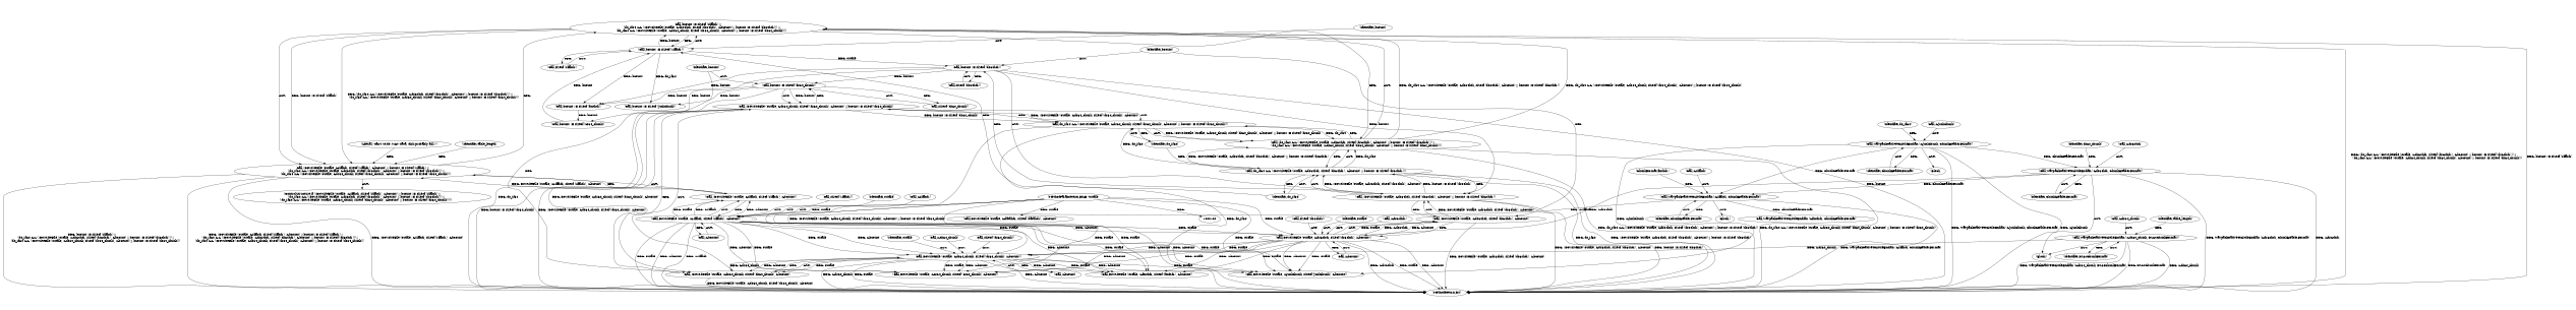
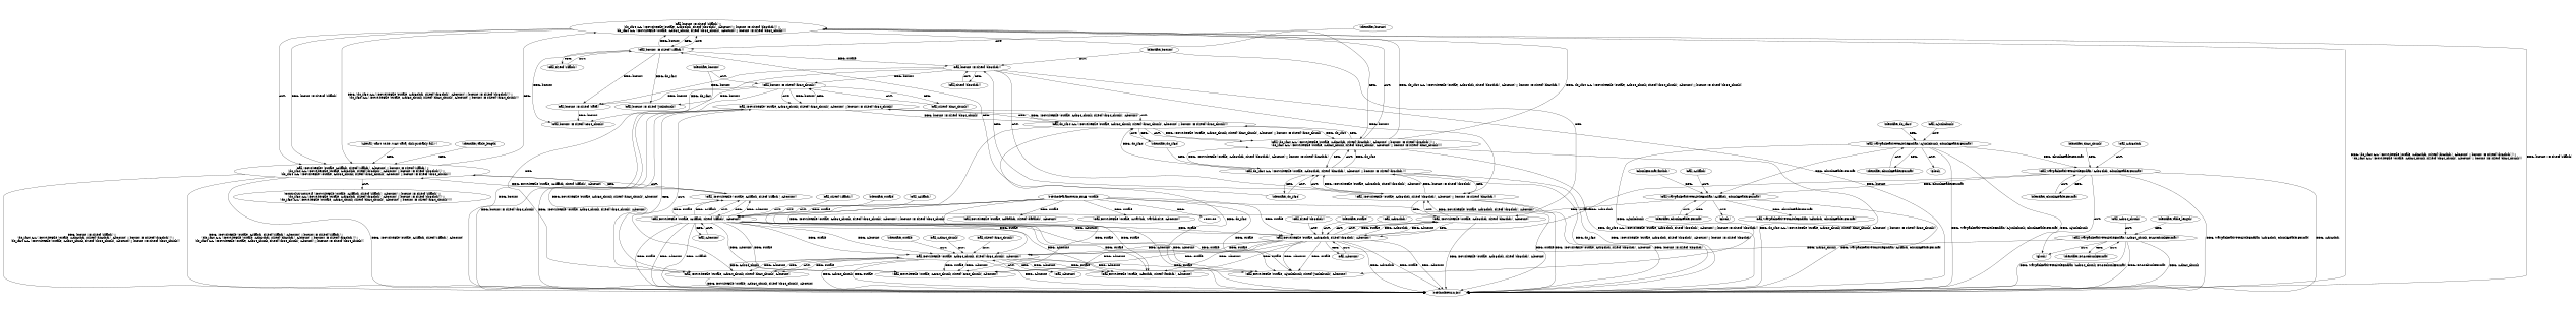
  digraph {
    n1 [label="(Call,bcount != sizeof (riffhdr) ||\n         (do_rf64 && (!DoWriteFile (outfile, &ds64hdr, sizeof (ds64hdr), &bcount) || bcount != sizeof (ds64hdr))) ||\n        (do_rf64 && (!DoWriteFile (outfile, &ds64_chunk, sizeof (ds64_chunk), &bcount) || bcount != sizeof (ds64_chunk))))"]
    n2 [label="(Call,bcount != sizeof (riffhdr))"]
    n3 [label="(Call,(do_rf64 && (!DoWriteFile (outfile, &ds64hdr, sizeof (ds64hdr), &bcount) || bcount != sizeof (ds64hdr))) ||\n        (do_rf64 && (!DoWriteFile (outfile, &ds64_chunk, sizeof (ds64_chunk), &bcount) || bcount != sizeof (ds64_chunk))))"]
    n4 [label="(Call,!DoWriteFile (outfile, &riffhdr, sizeof (riffhdr), &bcount) || bcount != sizeof (riffhdr) ||\n         (do_rf64 && (!DoWriteFile (outfile, &ds64hdr, sizeof (ds64hdr), &bcount) || bcount != sizeof (ds64hdr))) ||\n        (do_rf64 && (!DoWriteFile (outfile, &ds64_chunk, sizeof (ds64_chunk), &bcount) || bcount != sizeof (ds64_chunk))))"]
    n5 [label="(MethodReturn,int)"]
    n6 [label="(Call,bcount != sizeof (ds64hdr))"]
    n7 [label="(Call,sizeof (riffhdr))"]
-   n8 [label="(Call,bcount != sizeof (fmthdr))"]
+   n8 [label="(Call,bcount != sizeof (data))"]
    n9 [label="(Call,bcount != sizeof (cs64_chunk))"]
    n10 [label="(Call,bcount != sizeof (junkchunk))"]
    n11 [label="(Call,do_rf64 && (!DoWriteFile (outfile, &ds64hdr, sizeof (ds64hdr), &bcount) || bcount != sizeof (ds64hdr)))"]
    n12 [label="(Call,do_rf64 && (!DoWriteFile (outfile, &ds64_chunk, sizeof (ds64_chunk), &bcount) || bcount != sizeof (ds64_chunk)))"]
    n13 [label="(Call,!DoWriteFile (outfile, &riffhdr, sizeof (riffhdr), &bcount))"]
    n14 [label="(ControlStructure,if (!DoWriteFile (outfile, &riffhdr, sizeof (riffhdr), &bcount) || bcount != sizeof (riffhdr) ||\n         (do_rf64 && (!DoWriteFile (outfile, &ds64hdr, sizeof (ds64hdr), &bcount) || bcount != sizeof (ds64hdr))) ||\n        (do_rf64 && (!DoWriteFile (outfile, &ds64_chunk, sizeof (ds64_chunk), &bcount) || bcount != sizeof (ds64_chunk)))))"]
    n15 [label="(Call,bcount != sizeof (ds64_chunk))"]
    n16 [label="(Call,!DoWriteFile (outfile, &ds64hdr, sizeof (ds64hdr), &bcount) || bcount != sizeof (ds64hdr))"]
    n17 [label="(Call,sizeof (ds64hdr))"]
    n18 [label="(Call,!DoWriteFile (outfile, &ds64_chunk, sizeof (ds64_chunk), &bcount) || bcount != sizeof (ds64_chunk))"]
    n19 [label="(Call,sizeof (ds64_chunk))"]
    n20 [label="(Identifier,do_rf64)"]
    n21 [label="(Identifier,do_rf64)"]
    n22 [label="(Call,!DoWriteFile (outfile, &ds64hdr, sizeof (ds64hdr), &bcount))"]
    n23 [label="(Call,DoWriteFile (outfile, &ds64hdr, sizeof (ds64hdr), &bcount))"]
    n24 [label="(Call,DoWriteFile (outfile, &ds64_chunk, sizeof (ds64_chunk), &bcount))"]
    n25 [label="(Call,DoWriteFile (outfile, &fmthdr, sizeof (fmthdr), &bcount))"]
    n26 [label="(Call,DoWriteFile (outfile, &cs64_chunk, sizeof (cs64_chunk), &bcount))"]
    n27 [label="(Call,DoWriteFile (outfile, &junkchunk, sizeof (junkchunk), &bcount))"]
    n28 [label="(Call,&bcount)"]
    n29 [label="(Call,!DoWriteFile (outfile, &ds64_chunk, sizeof (ds64_chunk), &bcount))"]
    n30 [label="(Call,&bcount)"]
    n31 [label="(Call,DoWriteFile (outfile, &riffhdr, sizeof (riffhdr), &bcount))"]
    n32 [label="(Call,&bcount)"]
    n33 [label="(MethodParameterIn,FILE *outfile)"]
    n34 [label="(Call,DoWriteFile (outfile, &datahdr, sizeof (datahdr), &bcount))"]
+   n35 [label="(Call,DoWriteFile (outfile, &wavhdr, wavhdrsize, &bcount))"]
    1000102
    n37 [label="(Call,WavpackNativeToLittleEndian (&riffhdr, ChunkHeaderFormat))"]
    n38 [label="(Identifier,ChunkHeaderFormat)"]
    n39 [label="(Block,)"]
    n40 [label="(Call,WavpackNativeToLittleEndian (&fmthdr, ChunkHeaderFormat))"]
    n41 [label="(Call,WavpackNativeToLittleEndian (&ds64hdr, ChunkHeaderFormat))"]
    n42 [label="(Identifier,ChunkHeaderFormat)"]
    n43 [label="(Block,)"]
    n44 [label="(Call,WavpackNativeToLittleEndian (&junkchunk, ChunkHeaderFormat))"]
    n45 [label="(Identifier,ChunkHeaderFormat)"]
    n46 [label="(Block,)"]
    n47 [label="(Call,WavpackNativeToLittleEndian (&ds64_chunk, DS64ChunkFormat))"]
    n48 [label="(Identifier,DS64ChunkFormat)"]
    n49 [label="(ChunkFormat,fmthdr)"]
    n50 [label="(Call,&ds64hdr)"]
    n51 [label="(Literal,\"can't write .WAV data, disk probably full!\")"]
    n52 [label="(Identifier,ds64_chunk)"]
    n53 [label="(Call,&riffhdr)"]
    n54 [label="(Call,sizeof (ds64_chunk))"]
    n55 [label="(Call,sizeof (riffhdr))"]
    n56 [label="(Identifier,outfile)"]
    n57 [label="(Identifier,table_length)"]
    n58 [label="(Identifier,bcount)"]
    n59 [label="(Call,&riffhdr)"]
    n60 [label="(Identifier,do_rf64)"]
    n61 [label="(Identifier,bcount)"]
    n62 [label="(Call,&junkchunk)"]
    n63 [label="(Identifier,bcount)"]
    n64 [label="(Call,&ds64hdr)"]
    n65 [label="(Identifier,outfile)"]
    n66 [label="(Call,&ds64_chunk)"]
    n67 [label="(Call,sizeof (ds64hdr))"]
    n68 [label="(Call,&ds64_chunk)"]
    n69 [label="(Identifier,outfile)"]
    n70 [label="(Identifier,table_length)"]
    n1 -> n2 [label="CFG: "]
    n1 -> n3 [label="CFG: "]
    n1 -> n4 [label="AST: "]
    n1 -> n4 [label="DDG: bcount != sizeof (riffhdr)"]
    n1 -> n4 [label="DDG: (do_rf64 && (!DoWriteFile (outfile, &ds64hdr, sizeof (ds64hdr), &bcount) || bcount != sizeof (ds64hdr))) ||\n        (do_rf64 && (!DoWriteFile (outfile, &ds64_chunk, sizeof (ds64_chunk), &bcount) || bcount != sizeof (ds64_chunk)))"]
    n1 -> n5 [label="DDG: (do_rf64 && (!DoWriteFile (outfile, &ds64hdr, sizeof (ds64hdr), &bcount) || bcount != sizeof (ds64hdr))) ||\n        (do_rf64 && (!DoWriteFile (outfile, &ds64_chunk, sizeof (ds64_chunk), &bcount) || bcount != sizeof (ds64_chunk)))"]
    n1 -> n5 [label="DDG: bcount != sizeof (riffhdr)"]
    n2 -> n1 [label="AST: "]
    n2 -> n1 [label="DDG: bcount"]
    n2 -> n6 [label="DDG: outfile"]
    n2 -> n7 [label="CFG: "]
    n2 -> n8 [label="DDG: bcount"]
-   n9 -> n2 [label="DDG: bcount"]
+   n2 -> n9 [label="DDG: bcount"]
    n2 -> n10 [label="DDG: do_rf64"]
    n3 -> n1 [label="AST: "]
    n3 -> n1 [label="DDG: do_rf64 && (!DoWriteFile (outfile, &ds64hdr, sizeof (ds64hdr), &bcount) || bcount != sizeof (ds64hdr))"]
    n3 -> n1 [label="DDG: do_rf64 && (!DoWriteFile (outfile, &ds64_chunk, sizeof (ds64_chunk), &bcount) || bcount != sizeof (ds64_chunk))"]
    n3 -> n5 [label="DDG: do_rf64 && (!DoWriteFile (outfile, &ds64_chunk, sizeof (ds64_chunk), &bcount) || bcount != sizeof (ds64_chunk))"]
    n3 -> n5 [label="DDG: do_rf64 && (!DoWriteFile (outfile, &ds64hdr, sizeof (ds64hdr), &bcount) || bcount != sizeof (ds64hdr))"]
    n3 -> n11 [label="CFG: "]
    n3 -> n12 [label="CFG: "]
    n4 -> n1 [label="CFG: "]
    n4 -> n5 [label="DDG: !DoWriteFile (outfile, &riffhdr, sizeof (riffhdr), &bcount)"]
    n4 -> n5 [label="DDG: bcount != sizeof (riffhdr) ||\n         (do_rf64 && (!DoWriteFile (outfile, &ds64hdr, sizeof (ds64hdr), &bcount) || bcount != sizeof (ds64hdr))) ||\n        (do_rf64 && (!DoWriteFile (outfile, &ds64_chunk, sizeof (ds64_chunk), &bcount) || bcount != sizeof (ds64_chunk)))"]
    n4 -> n5 [label="DDG: !DoWriteFile (outfile, &riffhdr, sizeof (riffhdr), &bcount) || bcount != sizeof (riffhdr) ||\n         (do_rf64 && (!DoWriteFile (outfile, &ds64hdr, sizeof (ds64hdr), &bcount) || bcount != sizeof (ds64hdr))) ||\n        (do_rf64 && (!DoWriteFile (outfile, &ds64_chunk, sizeof (ds64_chunk), &bcount) || bcount != sizeof (ds64_chunk)))"]
    n4 -> n13 [label="CFG: "]
    n4 -> n14 [label="AST: "]
    n6 -> n5 [label="DDG: bcount"]
    n6 -> n8 [label="DDG: bcount"]
-   n6 -> n9 [label="DDG: bcount"]
+   n6 -> n9 [label="DDG: do_rf64"]
    n6 -> n15 [label="DDG: bcount"]
    n6 -> n16 [label="AST: "]
    n6 -> n16 [label="DDG: bcount"]
    n6 -> n17 [label="CFG: "]
    n7 -> n2 [label="AST: "]
    n8 -> n9 [label="DDG: bcount"]
    n11 -> n3 [label="AST: "]
    n11 -> n3 [label="DDG: do_rf64"]
    n11 -> n3 [label="DDG: !DoWriteFile (outfile, &ds64hdr, sizeof (ds64hdr), &bcount) || bcount != sizeof (ds64hdr)"]
    n11 -> n5 [label="DDG: do_rf64"]
    n11 -> n5 [label="DDG: !DoWriteFile (outfile, &ds64hdr, sizeof (ds64hdr), &bcount) || bcount != sizeof (ds64hdr)"]
    n11 -> n12 [label="DDG: do_rf64"]
    n11 -> n16 [label="CFG: "]
    n11 -> n20 [label="CFG: "]
    n12 -> n3 [label="AST: "]
    n12 -> n3 [label="DDG: do_rf64"]
    n12 -> n3 [label="DDG: !DoWriteFile (outfile, &ds64_chunk, sizeof (ds64_chunk), &bcount) || bcount != sizeof (ds64_chunk)"]
    n12 -> n5 [label="DDG: !DoWriteFile (outfile, &ds64_chunk, sizeof (ds64_chunk), &bcount) || bcount != sizeof (ds64_chunk)"]
    n12 -> n5 [label="DDG: do_rf64"]
    n12 -> n18 [label="CFG: "]
    n12 -> n21 [label="CFG: "]
    n13 -> n4 [label="AST: "]
    n13 -> n4 [label="DDG: DoWriteFile (outfile, &riffhdr, sizeof (riffhdr), &bcount)"]
    n13 -> n31 [label="CFG: "]
-   n15 -> n5 [label="DDG: do_rf64"]
+   n15 -> n5 [label="DDG: bcount"]
    n15 -> n8 [label="DDG: bcount"]
    n15 -> n10 [label="DDG: bcount"]
    n15 -> n18 [label="AST: "]
    n15 -> n18 [label="DDG: bcount"]
    n15 -> n19 [label="CFG: "]
    n16 -> n5 [label="DDG: bcount != sizeof (ds64hdr)"]
    n16 -> n5 [label="DDG: !DoWriteFile (outfile, &ds64hdr, sizeof (ds64hdr), &bcount)"]
    n16 -> n6 [label="CFG: "]
    n16 -> n11 [label="AST: "]
    n16 -> n11 [label="DDG: !DoWriteFile (outfile, &ds64hdr, sizeof (ds64hdr), &bcount)"]
    n16 -> n11 [label="DDG: bcount != sizeof (ds64hdr)"]
    n16 -> n22 [label="CFG: "]
    n17 -> n6 [label="AST: "]
    n18 -> n5 [label="DDG: bcount != sizeof (ds64_chunk)"]
    n18 -> n5 [label="DDG: !DoWriteFile (outfile, &ds64_chunk, sizeof (ds64_chunk), &bcount)"]
    n18 -> n12 [label="AST: "]
    n18 -> n12 [label="DDG: !DoWriteFile (outfile, &ds64_chunk, sizeof (ds64_chunk), &bcount)"]
    n18 -> n12 [label="DDG: bcount != sizeof (ds64_chunk)"]
    n18 -> n15 [label="CFG: "]
    n18 -> n29 [label="CFG: "]
    n19 -> n15 [label="AST: "]
    n20 -> n2 [label="CFG: "]
    n20 -> n11 [label="AST: "]
    n21 -> n11 [label="CFG: "]
    n21 -> n12 [label="AST: "]
    n22 -> n5 [label="DDG: DoWriteFile (outfile, &ds64hdr, sizeof (ds64hdr), &bcount)"]
    n22 -> n16 [label="AST: "]
    n22 -> n16 [label="DDG: DoWriteFile (outfile, &ds64hdr, sizeof (ds64hdr), &bcount)"]
    n22 -> n23 [label="CFG: "]
    n23 -> n5 [label="DDG: &bcount"]
    n23 -> n5 [label="DDG: &ds64hdr"]
    n23 -> n5 [label="DDG: outfile"]
    n23 -> n22 [label="AST: "]
    n23 -> n22 [label="DDG: outfile"]
    n23 -> n22 [label="DDG: &ds64hdr"]
    n23 -> n22 [label="DDG: &bcount"]
    n23 -> n24 [label="DDG: outfile"]
    n23 -> n24 [label="DDG: &bcount"]
    n23 -> n25 [label="DDG: outfile"]
    n23 -> n25 [label="DDG: &bcount"]
    n23 -> n26 [label="DDG: outfile"]
    n23 -> n26 [label="DDG: &bcount"]
    n23 -> n27 [label="DDG: outfile"]
    n23 -> n27 [label="DDG: &bcount"]
    n23 -> n28 [label="CFG: "]
    n24 -> n5 [label="DDG: &bcount"]
    n24 -> n5 [label="DDG: outfile"]
    n24 -> n5 [label="DDG: &ds64_chunk"]
    n24 -> n25 [label="DDG: outfile"]
    n24 -> n25 [label="DDG: &bcount"]
    n24 -> n26 [label="DDG: outfile"]
    n24 -> n26 [label="DDG: &bcount"]
    n24 -> n27 [label="DDG: outfile"]
    n24 -> n27 [label="DDG: &bcount"]
    n24 -> n29 [label="AST: "]
    n24 -> n29 [label="DDG: outfile"]
    n24 -> n29 [label="DDG: &ds64_chunk"]
    n24 -> n29 [label="DDG: &bcount"]
    n24 -> n30 [label="CFG: "]
    n28 -> n23 [label="AST: "]
    n29 -> n5 [label="DDG: DoWriteFile (outfile, &ds64_chunk, sizeof (ds64_chunk), &bcount)"]
    n29 -> n18 [label="AST: "]
    n29 -> n18 [label="DDG: DoWriteFile (outfile, &ds64_chunk, sizeof (ds64_chunk), &bcount)"]
    n29 -> n24 [label="CFG: "]
    n30 -> n24 [label="AST: "]
    n31 -> n5 [label="DDG: &bcount"]
    n31 -> n5 [label="DDG: &riffhdr"]
    n31 -> n5 [label="DDG: outfile"]
    n31 -> n13 [label="AST: "]
    n31 -> n13 [label="DDG: outfile"]
    n31 -> n13 [label="DDG: &riffhdr"]
    n31 -> n13 [label="DDG: &bcount"]
    n31 -> n23 [label="DDG: outfile"]
    n31 -> n23 [label="DDG: &bcount"]
    n31 -> n24 [label="DDG: outfile"]
    n31 -> n24 [label="DDG: &bcount"]
    n31 -> n25 [label="DDG: outfile"]
    n31 -> n25 [label="DDG: &bcount"]
    n31 -> n26 [label="DDG: outfile"]
    n31 -> n26 [label="DDG: &bcount"]
    n31 -> n27 [label="DDG: outfile"]
    n31 -> n27 [label="DDG: &bcount"]
    n31 -> n32 [label="CFG: "]
    n32 -> n31 [label="AST: "]
+   n33 -> n5 [label="DDG: outfile"]
    n33 -> n23 [label="DDG: outfile"]
    n33 -> n24 [label="DDG: outfile"]
    n33 -> n25 [label="DDG: outfile"]
    n33 -> n26 [label="DDG: outfile"]
    n33 -> n27 [label="DDG: outfile"]
    n33 -> n31 [label="DDG: outfile"]
    n33 -> n34 [label="DDG: outfile"]
+   n33 -> n35 [label="DDG: outfile"]
    n33 -> 1000102 [label="DDG: "]
    n37 -> n5 [label="DDG: WavpackNativeToLittleEndian (&riffhdr, ChunkHeaderFormat)"]
    n37 -> n31 [label="DDG: &riffhdr"]
    n37 -> n38 [label="CFG: "]
    n37 -> n39 [label="AST: "]
    n37 -> n40 [label="DDG: ChunkHeaderFormat"]
    n38 -> n37 [label="AST: "]
    n41 -> n5 [label="DDG: WavpackNativeToLittleEndian (&ds64hdr, ChunkHeaderFormat)"]
    n41 -> n5 [label="DDG: &ds64hdr"]
    n41 -> n23 [label="DDG: &ds64hdr"]
    n41 -> n37 [label="DDG: ChunkHeaderFormat"]
    n41 -> n42 [label="CFG: "]
    n41 -> n43 [label="AST: "]
    n42 -> n41 [label="AST: "]
    n44 -> n5 [label="DDG: WavpackNativeToLittleEndian (&junkchunk, ChunkHeaderFormat)"]
    n44 -> n5 [label="DDG: &junkchunk"]
    n44 -> n27 [label="DDG: &junkchunk"]
    n44 -> n37 [label="DDG: ChunkHeaderFormat"]
    n44 -> n41 [label="DDG: ChunkHeaderFormat"]
    n44 -> n45 [label="CFG: "]
    n44 -> n46 [label="AST: "]
    n45 -> n44 [label="AST: "]
    n47 -> n5 [label="DDG: &ds64_chunk"]
    n47 -> n5 [label="DDG: WavpackNativeToLittleEndian (&ds64_chunk, DS64ChunkFormat)"]
    n47 -> n5 [label="DDG: DS64ChunkFormat"]
    n47 -> n24 [label="DDG: &ds64_chunk"]
    n47 -> n43 [label="AST: "]
    n47 -> n48 [label="CFG: "]
    n48 -> n47 [label="AST: "]
    n49 -> n37 [label="CFG: "]
    n50 -> n41 [label="AST: "]
    n51 -> n4 [label="CFG: "]
    n52 -> n41 [label="CFG: "]
    n53 -> n37 [label="AST: "]
    n54 -> n24 [label="AST: "]
    n55 -> n31 [label="AST: "]
    n56 -> n31 [label="AST: "]
    n57 -> n4 [label="CFG: "]
    n58 -> n2 [label="AST: "]
    n59 -> n31 [label="AST: "]
    n60 -> n44 [label="CFG: "]
    n61 -> n15 [label="AST: "]
    n61 -> n29 [label="CFG: "]
    n62 -> n44 [label="AST: "]
    n63 -> n6 [label="AST: "]
    n63 -> n22 [label="CFG: "]
    n64 -> n23 [label="AST: "]
    n65 -> n24 [label="AST: "]
    n66 -> n47 [label="AST: "]
    n67 -> n23 [label="AST: "]
    n68 -> n24 [label="AST: "]
    n69 -> n23 [label="AST: "]
    n70 -> n47 [label="CFG: "]
  }
